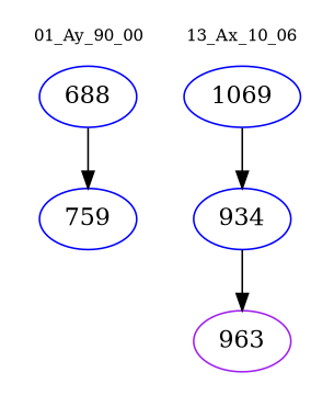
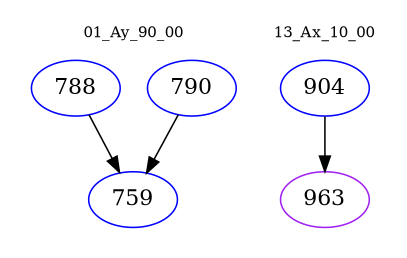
  digraph {
    node [color=blue]
    edge [color=black]
+   n1 [label=790]
    n2 [label=759]
-   n3 [label=688]
-   n4 [label=1069]
-   n5 [label=934]
+   n3 [label=788]
+   n5 [label=904]
    n6 [color=purple label=963]
    subgraph cluster_1 {
      color=white
      fontsize=10
      label="01_Ay_90_00"
+     n1
      n2
      n3
    }
    subgraph cluster_2 {
      color=white
      fontsize=10
-     label="13_Ax_10_06"
-     n4
+     label="13_Ax_10_00"
      n5
      n6
    }
+   n1 -> n2
    n3 -> n2
-   n4 -> n5
    n5 -> n6
  }
